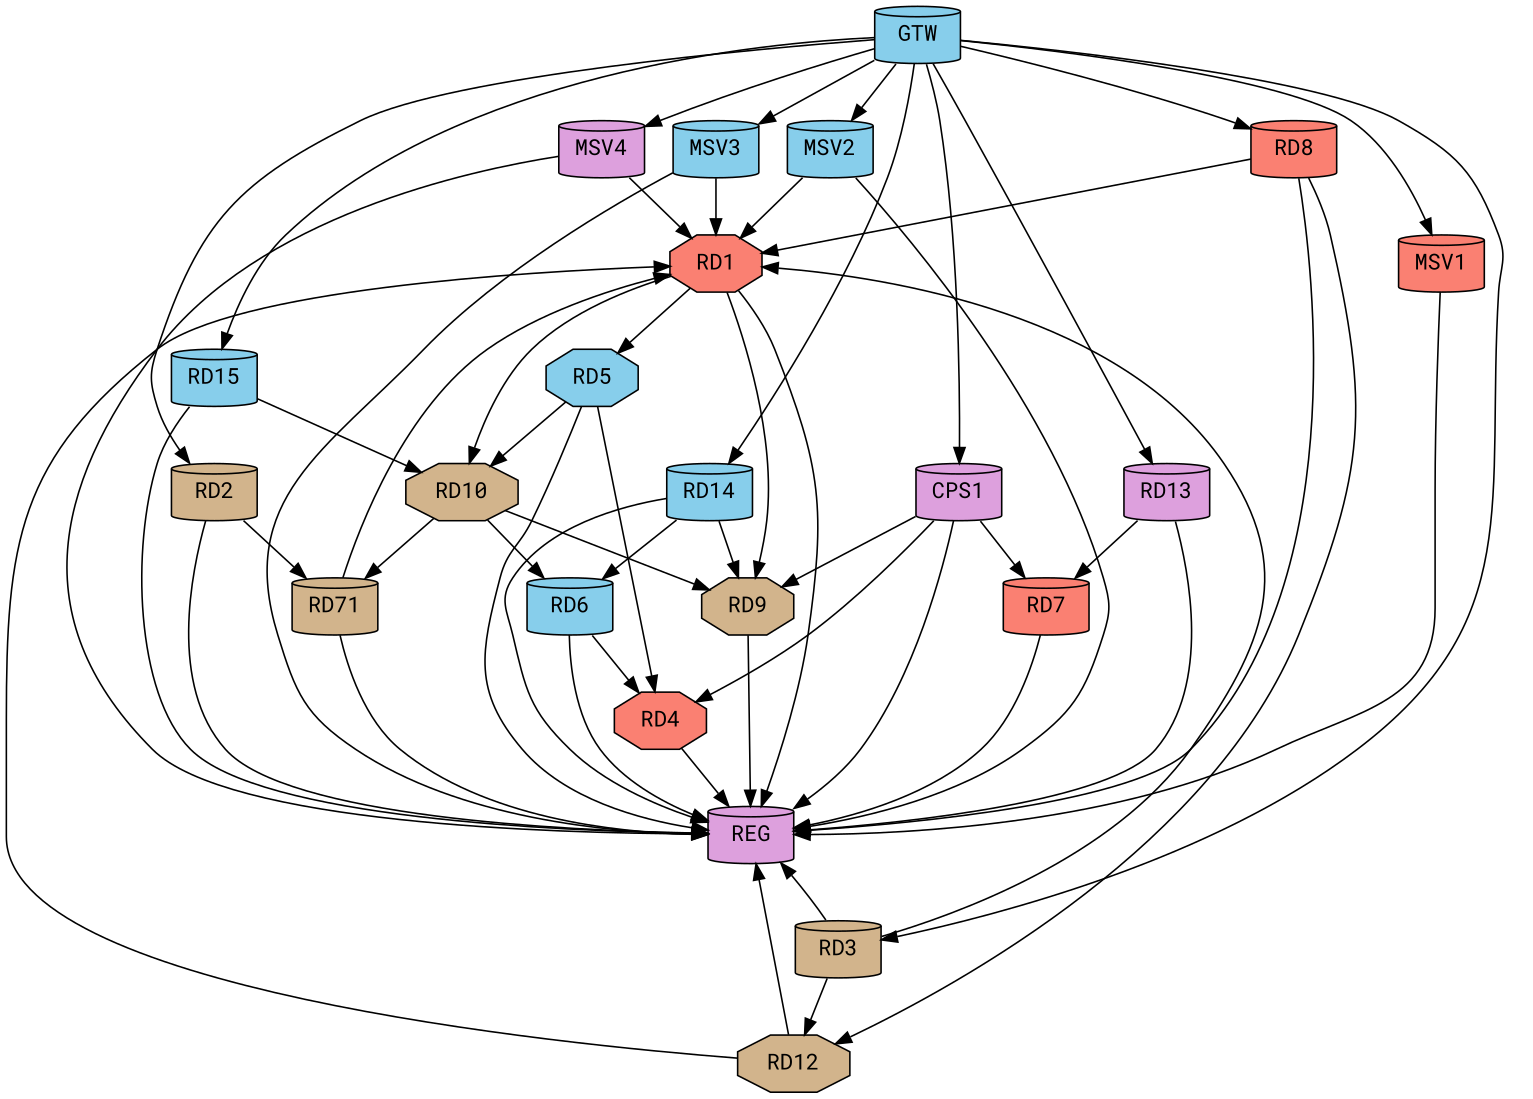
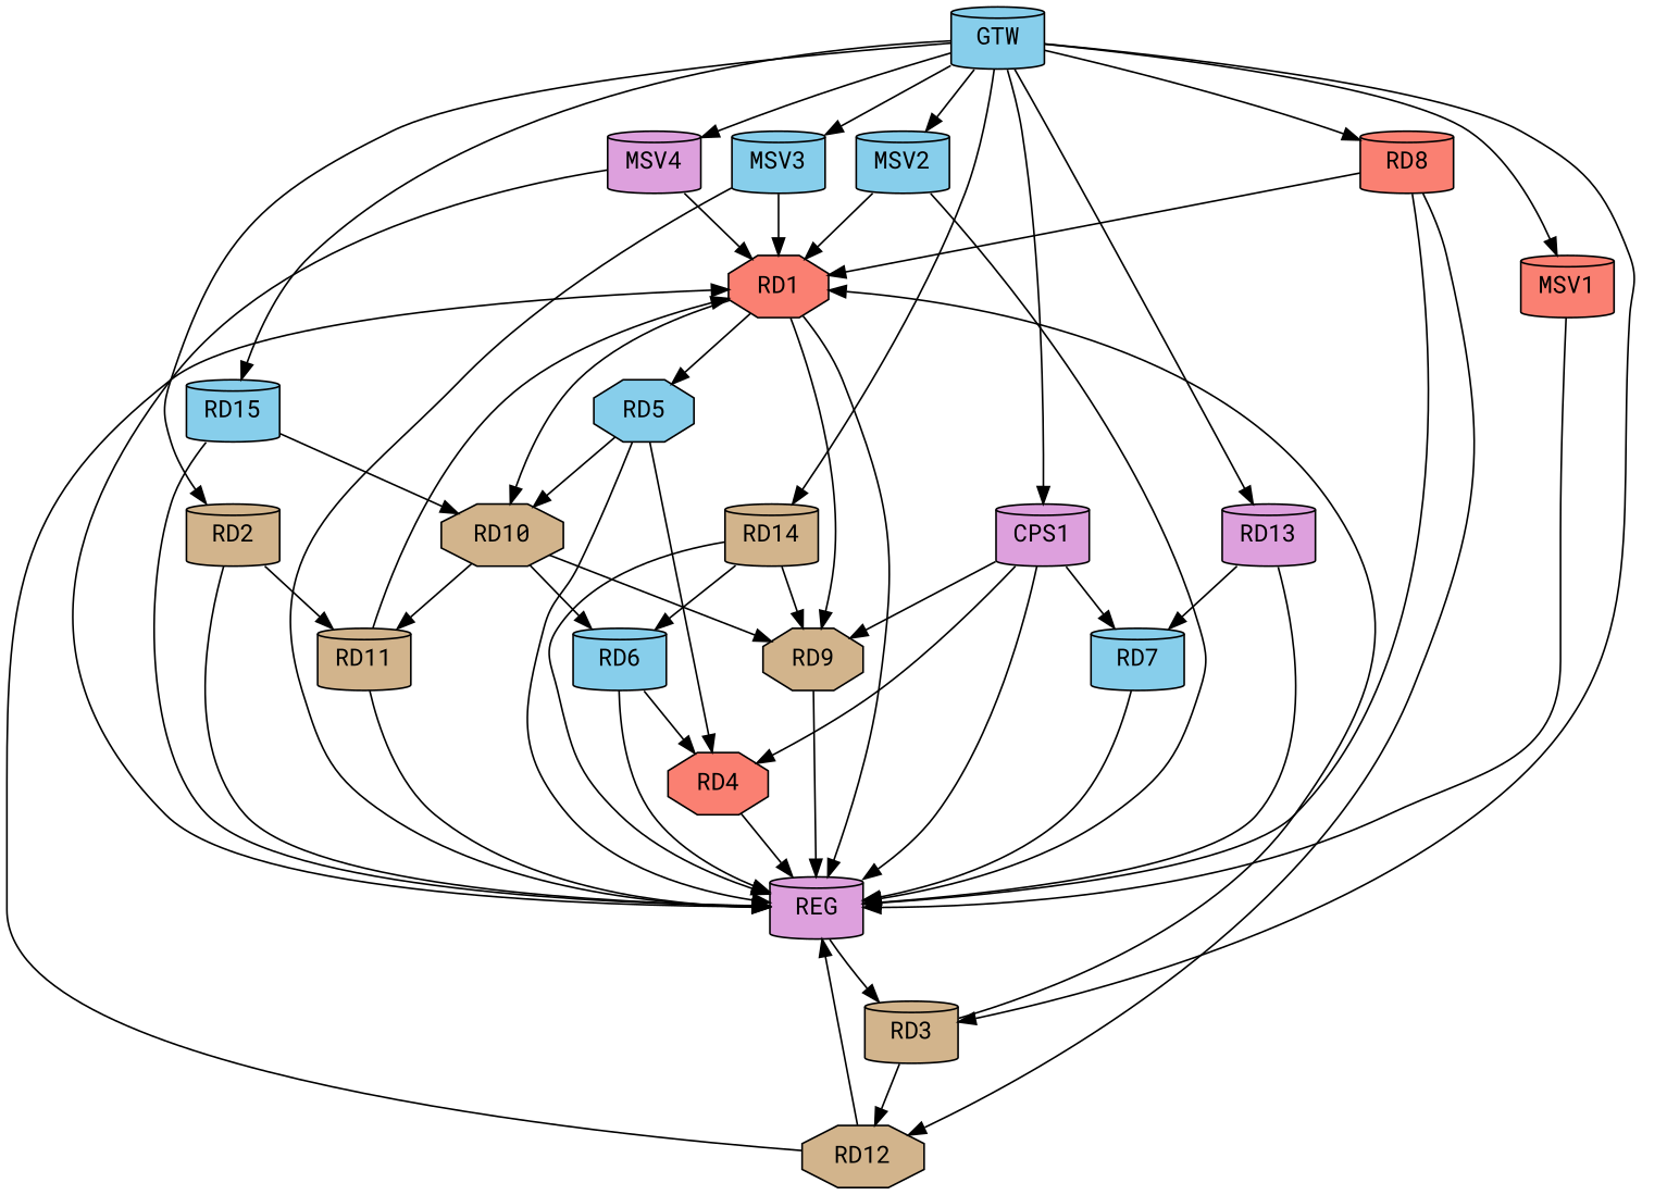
  strict digraph {
    fontname="Roboto Mono"
    node [fillcolor=tan fontname="Roboto Mono" shape=cylinder style=filled]
    edge [fontname="Roboto Mono"]
    n1 [fillcolor=salmon label=RD1 shape=octagon]
    n2 [fillcolor=skyblue label=RD5 shape=octagon]
    n3 [label=RD9 shape=octagon]
    n4 [label=RD10 shape=octagon]
    n5 [fillcolor=plum label=REG]
    n6 [fillcolor=salmon label=RD4 shape=octagon]
-   n7 [label=RD71]
+   n7 [label=RD11]
    n8 [fillcolor=skyblue label=RD6]
    n9 [label=RD2]
    n10 [label=RD3]
    n11 [label=RD12 shape=octagon]
-   n12 [fillcolor=salmon label=RD7]
+   n12 [fillcolor=skyblue label=RD7]
    n13 [fillcolor=salmon label=RD8]
    n14 [fillcolor=plum label=RD13]
-   n15 [fillcolor=skyblue label=RD14]
+   n15 [label=RD14]
    n16 [fillcolor=skyblue label=RD15]
    n17 [fillcolor=plum label=CPS1]
    n18 [fillcolor=skyblue label=GTW]
    n19 [fillcolor=salmon label=MSV1]
    n20 [fillcolor=skyblue label=MSV2]
    n21 [fillcolor=skyblue label=MSV3]
    n22 [fillcolor=plum label=MSV4]
    n1 -> n2
    n1 -> n3
    n1 -> n4
    n1 -> n5
    n2 -> n4
    n2 -> n5
    n2 -> n6
    n3 -> n5
    n4 -> n3
    n4 -> n7
    n4 -> n8
    n6 -> n5
    n7 -> n1
    n7 -> n5
    n8 -> n5
    n8 -> n6
    n9 -> n5
    n9 -> n7
    n10 -> n1
-   n10 -> n5
+   n5 -> n10
    n10 -> n11
    n11 -> n1
    n11 -> n5
    n12 -> n5
    n13 -> n1
    n13 -> n5
    n13 -> n11
    n14 -> n5
    n14 -> n12
    n15 -> n3
    n15 -> n5
    n15 -> n8
    n16 -> n4
    n16 -> n5
    n17 -> n3
    n17 -> n5
    n17 -> n6
    n17 -> n12
    n18 -> n9
    n18 -> n10
    n18 -> n13
    n18 -> n14
    n18 -> n15
    n18 -> n16
    n18 -> n17
    n18 -> n19
    n18 -> n20
    n18 -> n21
    n18 -> n22
    n19 -> n5
    n20 -> n1
    n20 -> n5
    n21 -> n1
    n21 -> n5
    n22 -> n1
    n22 -> n5
  }
